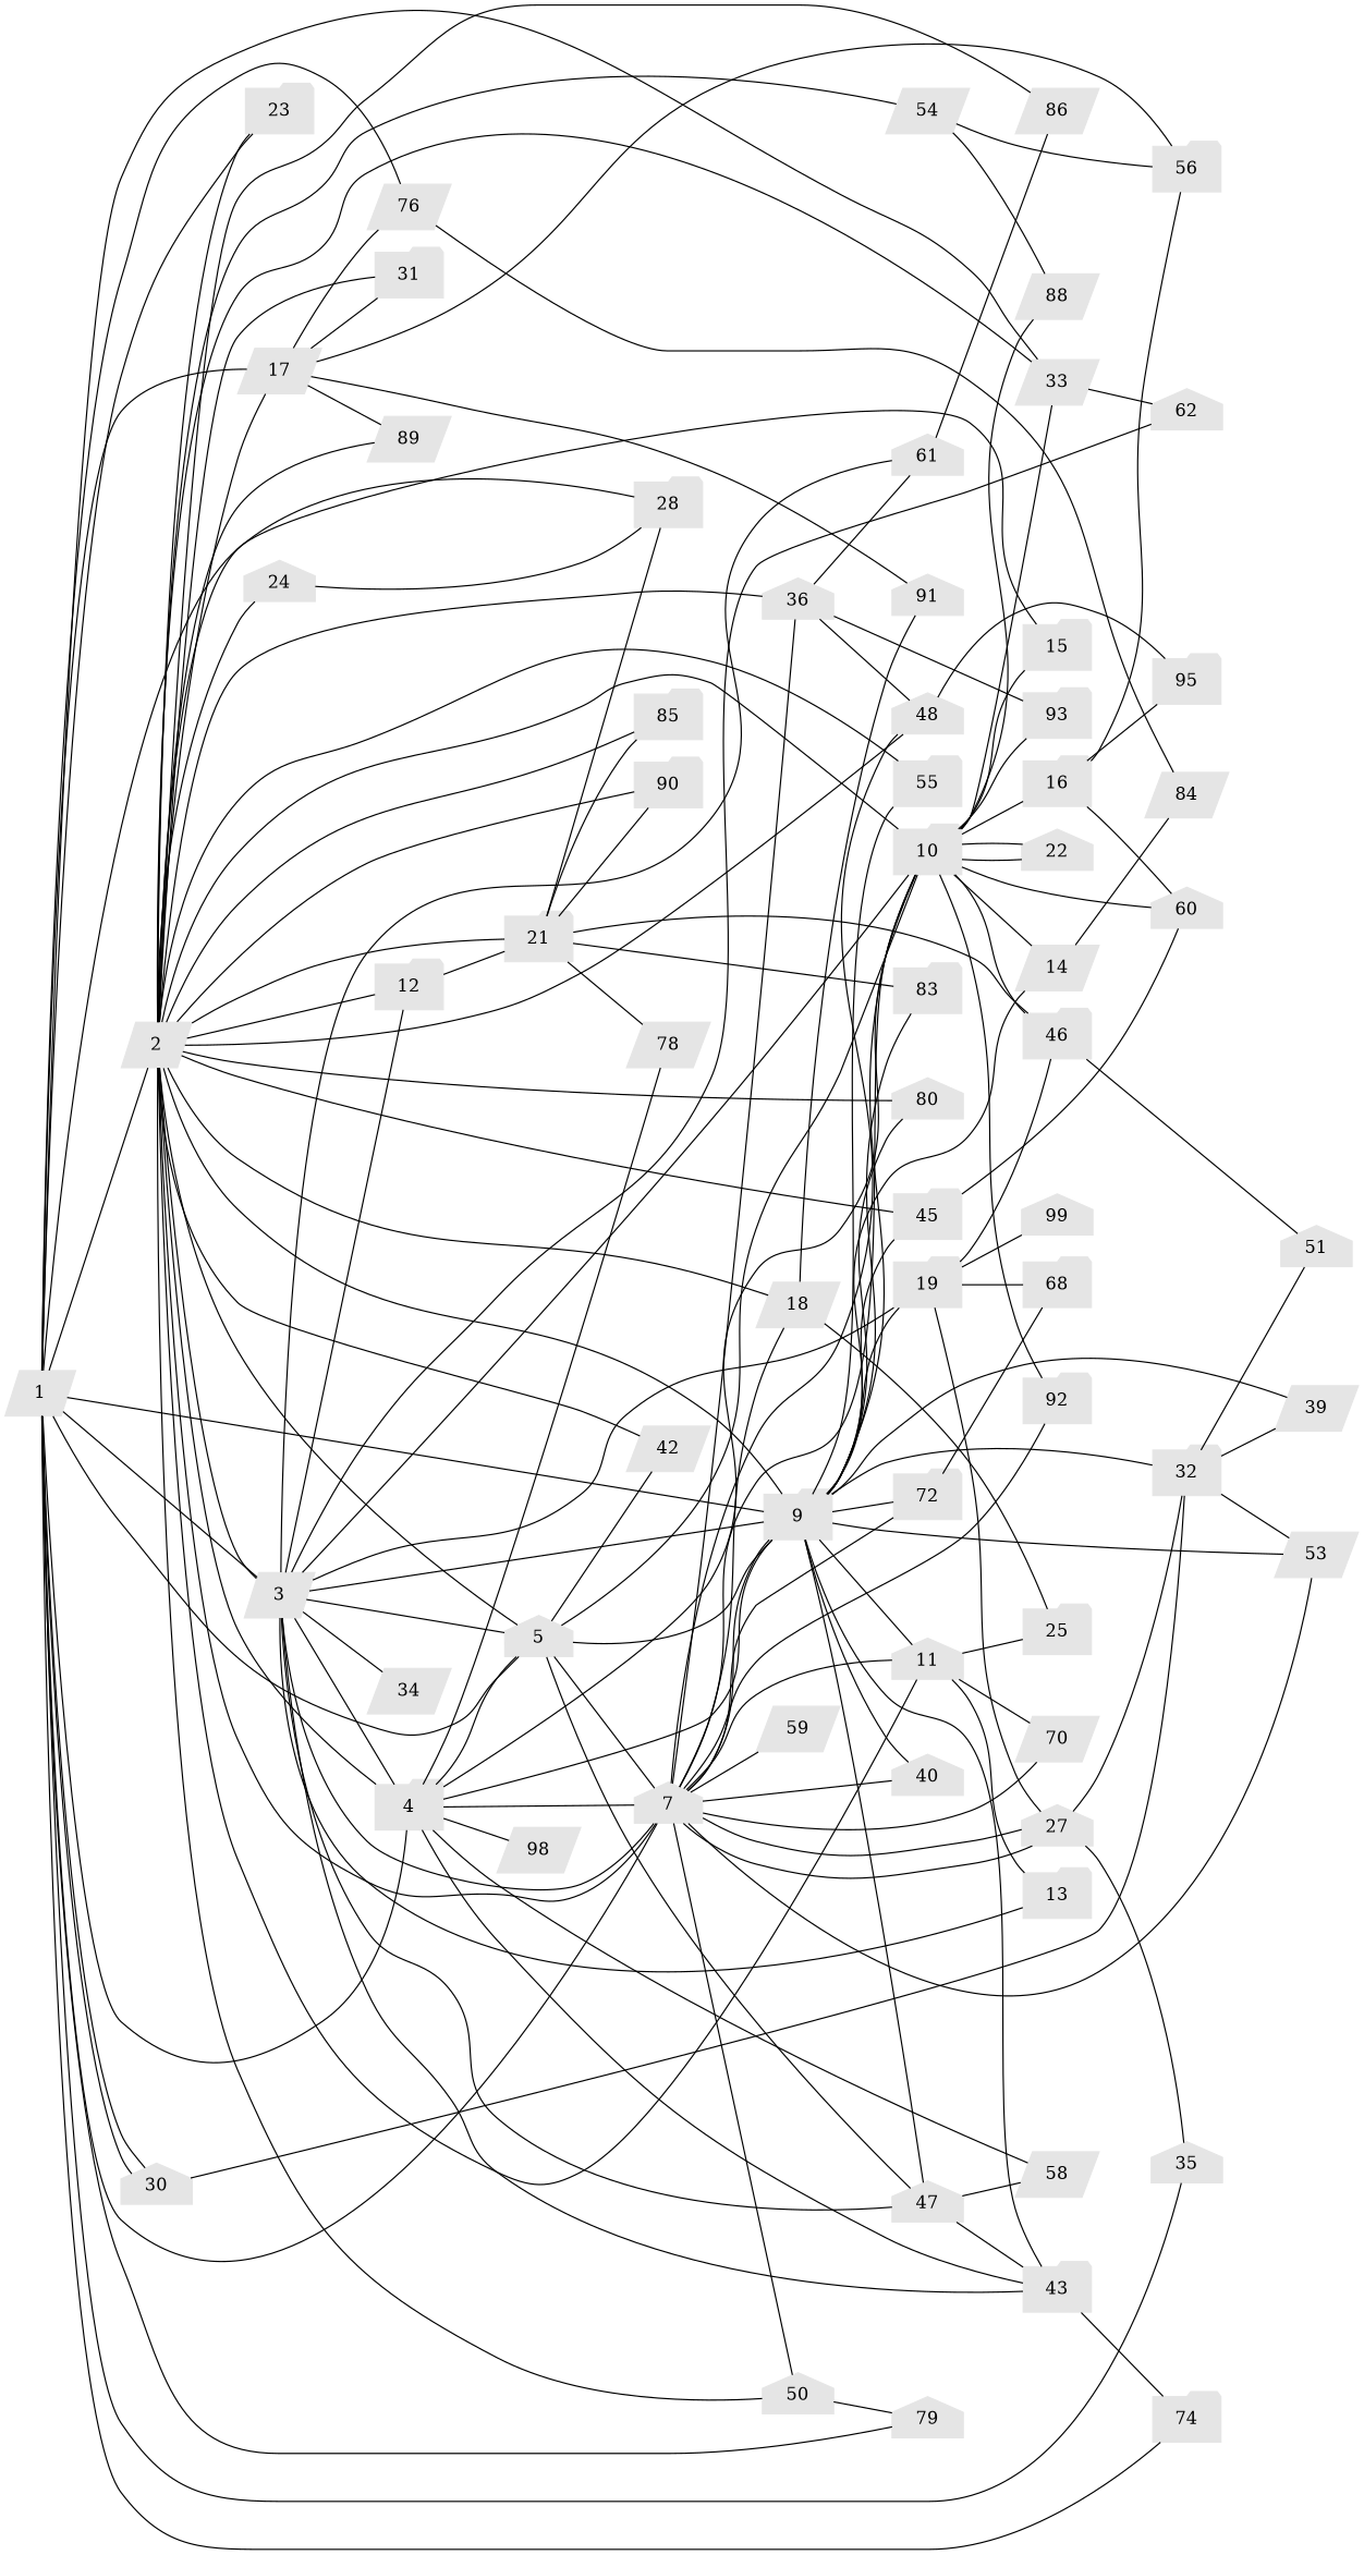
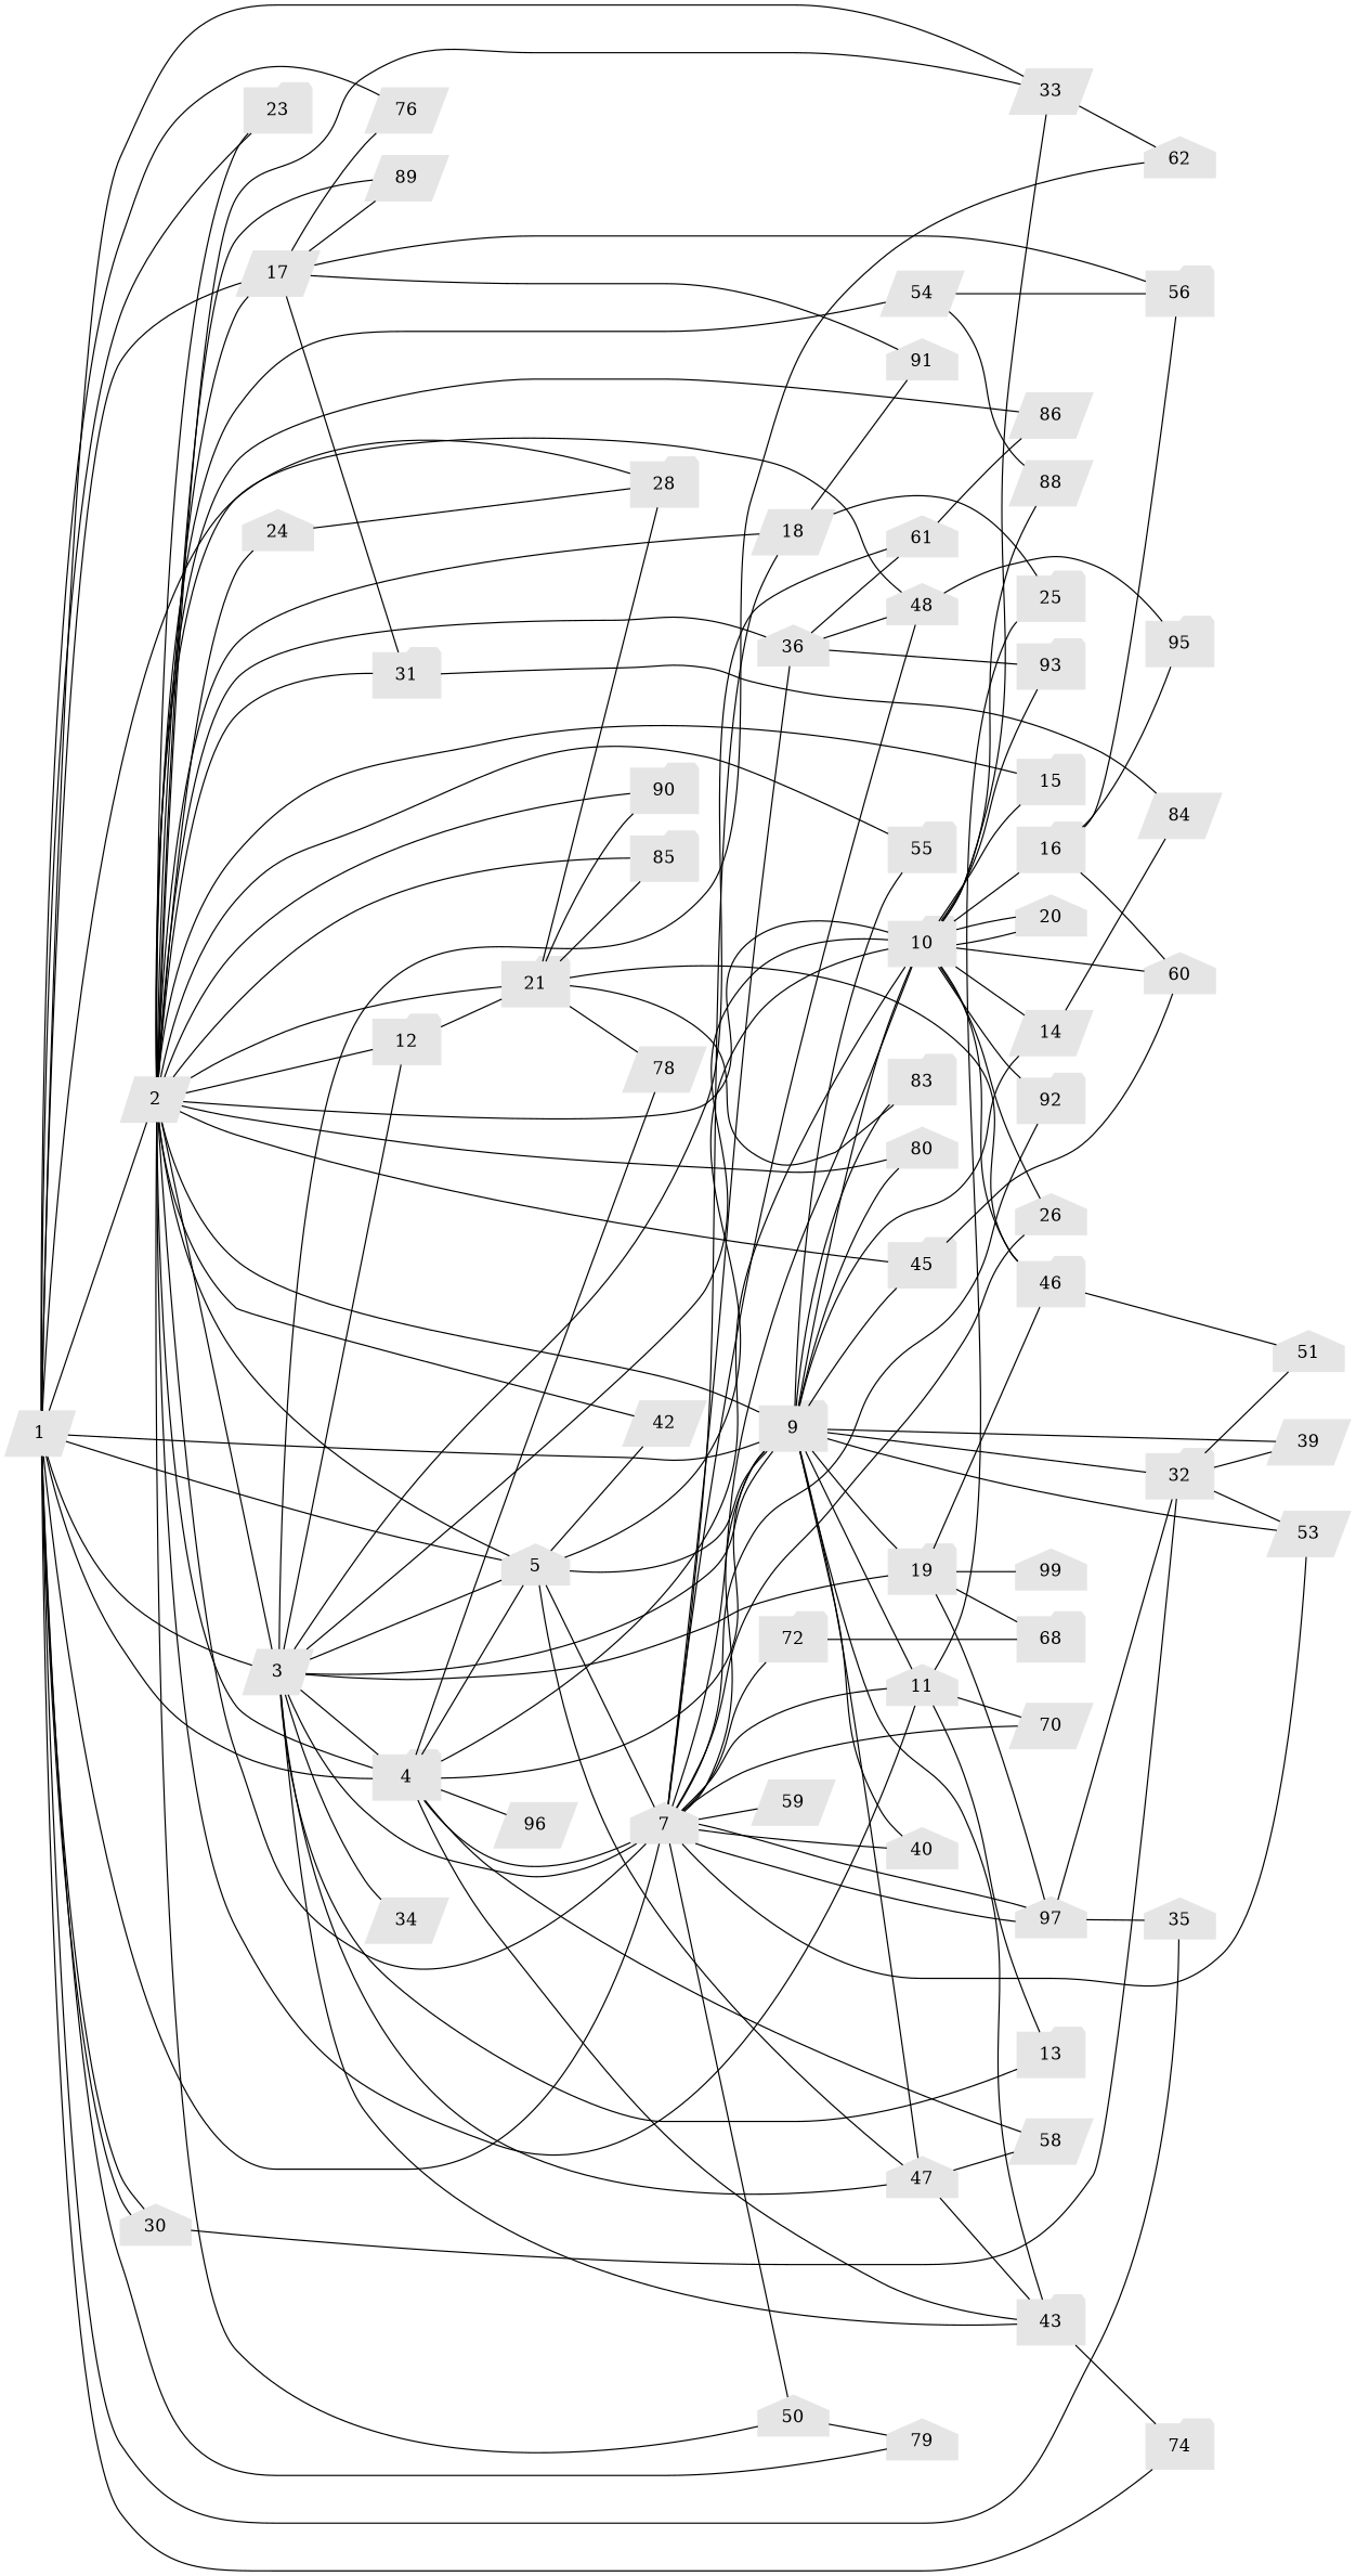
  graph {
    rankdir=LR
    node [color=gray90 shape=folder style=filled]
    1 [shape=parallelogram super="+65"]
    2 [shape=parallelogram super="+6"]
    3 [shape=parallelogram super="+41"]
    4 [super="+96"]
    5 [shape=house super="+52"]
    7 [shape=house super="+8"]
    9 [super="+44"]
    17 [shape=parallelogram super="+22"]
    23 [super="+67"]
    28 [super="+73"]
    30 [shape=house super="+87"]
    33 [shape=parallelogram super="+75"]
    35 [shape=house]
    74
    76 [shape=parallelogram super="+77"]
    79 [shape=house]
    10 [super="+81"]
    12
    11 [shape=house super="+29"]
    15
    18 [shape=parallelogram]
    21 [super="+38"]
    24 [shape=house super="+94"]
    31
    36 [shape=house super="+37"]
    42 [shape=parallelogram]
    45
    48 [shape=house super="+49"]
    50 [shape=house super="+64"]
    54 [shape=parallelogram]
    55
    80 [shape=house]
    85
    86 [shape=parallelogram]
    89 [shape=parallelogram]
    90
    13
    19 [super="+63"]
    34 [shape=parallelogram]
    43 [super="+82"]
    47 [shape=house super="+100"]
    61 [shape=house]
    62 [shape=house]
    58 [shape=parallelogram]
    78 [shape=parallelogram]
-   98 [shape=parallelogram]
-   27 [shape=house]
+   98 [shape=parallelogram label=96]
+   26 [shape=house]
+   27 [shape=house label=97]
    40 [shape=house]
    53 [shape=parallelogram super="+66"]
    59 [shape=parallelogram]
    70 [shape=parallelogram]
    72
    92
    14 [shape=parallelogram]
    32
    39 [shape=parallelogram]
    83
    16 [super="+71"]
-   20 [shape=house label=22]
+   20 [shape=house]
    46 [super="+97"]
    60 [shape=house]
    88 [shape=parallelogram]
    93
    56 [super="+69"]
    95
    91 [shape=house]
    25
    84 [shape=parallelogram]
    68
    99 [shape=house]
    51 [shape=house]
    1 -- 2 [weight=2]
    1 -- 3
    1 -- 4
    1 -- 5
    1 -- 7 [weight=2]
    1 -- 9 [weight=3]
    1 -- 17 [weight=2]
    1 -- 23
    1 -- 28
    1 -- 30
    1 -- 30
    1 -- 33
    1 -- 35
    1 -- 74
    1 -- 76
    1 -- 79
    2 -- 3 [weight=2]
    2 -- 4 [weight=2]
    2 -- 5 [weight=2]
    2 -- 7 [weight=4]
    2 -- 9 [weight=2]
    2 -- 17
    2 -- 23 [weight=2]
    2 -- 33
    2 -- 10 [weight=2]
    2 -- 12
    2 -- 11
    2 -- 15
    2 -- 18
    2 -- 21 [weight=2]
    2 -- 24 [weight=3]
    2 -- 31
    2 -- 36
    2 -- 42
    2 -- 45
    2 -- 48
    2 -- 50 [weight=2]
    2 -- 54
    2 -- 55
    2 -- 80
    2 -- 85
    2 -- 86
    2 -- 89
    2 -- 90
    3 -- 4
    3 -- 5
    3 -- 7 [weight=2]
    3 -- 9
    3 -- 10
    3 -- 12
    3 -- 13
    3 -- 19
    3 -- 34
    3 -- 43
    3 -- 47
    3 -- 61
    3 -- 62
    4 -- 5
    4 -- 7 [weight=2]
    4 -- 9
    4 -- 10
    4 -- 43
    4 -- 58
    4 -- 78
    4 -- 98
    5 -- 7 [weight=3]
    5 -- 9
    5 -- 10
    5 -- 42
    5 -- 47
    7 -- 9 [weight=2]
    7 -- 10 [weight=2]
    7 -- 11
    7 -- 18
    7 -- 36 [weight=2]
    7 -- 48
    7 -- 50
+   7 -- 26
    7 -- 27
    7 -- 27
    7 -- 40
    7 -- 53
    7 -- 59 [weight=2]
    7 -- 70
    7 -- 72
    7 -- 92
    9 -- 10
    9 -- 11
    9 -- 45
    9 -- 55
    9 -- 80
    9 -- 19
    9 -- 43
    9 -- 47
    9 -- 40
    9 -- 53
-   9 -- 72
    9 -- 14
    9 -- 32
    9 -- 39
    9 -- 83
    17 -- 76
    17 -- 31
    17 -- 89
    17 -- 56
    17 -- 91
    30 -- 32
    33 -- 62
    10 -- 33
    10 -- 15
+   10 -- 26
    10 -- 92
    10 -- 14
    10 -- 16
    10 -- 20
    10 -- 20
    10 -- 46 [weight=2]
    10 -- 60
    10 -- 88
    10 -- 93
    12 -- 21
    11 -- 13
    11 -- 70
    11 -- 25
    18 -- 91
    18 -- 25
    21 -- 28
    21 -- 85
    21 -- 90
    21 -- 78
    21 -- 83
    21 -- 46
    24 -- 28
-   76 -- 84
+   31 -- 84
    36 -- 48
    36 -- 61
    36 -- 93
    45 -- 60
    48 -- 95
    50 -- 79
    54 -- 88
    54 -- 56
    19 -- 27
    19 -- 46
    19 -- 68 [weight=2]
    19 -- 99
    43 -- 74
    47 -- 43
    47 -- 58
    61 -- 86
    27 -- 35
    27 -- 32
    72 -- 68
    14 -- 84
    32 -- 53
    32 -- 39
    32 -- 51
    16 -- 60
    16 -- 56
    16 -- 95
    46 -- 51
  }
